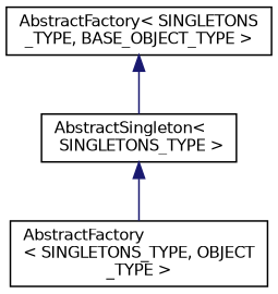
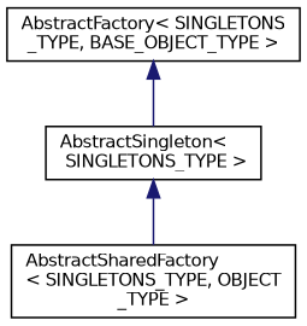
  digraph {
    fontname="DejaVu Sans"
    rankdir=TB
    node [color=black fillcolor=white fontname="DejaVu Sans" fontsize=10 shape=record style=filled]
    edge [color=midnightblue dir=back fontname="DejaVu Sans" fontsize=10 labelfontname=Helvetica labelfontsize=10 style=solid]
    n1 [height=0.2 label="AbstractSingleton\<\l SINGLETONS_TYPE \>" width=0.4]
-   n2 [height=0.2 label="AbstractFactory\l\< SINGLETONS_TYPE, OBJECT\l_TYPE \>" width=0.4]
+   n2 [height=0.2 label="AbstractSharedFactory\l\< SINGLETONS_TYPE, OBJECT\l_TYPE \>" width=0.4]
    n3 [height=0.2 label="AbstractFactory\< SINGLETONS\l_TYPE, BASE_OBJECT_TYPE \>" width=0.4]
    n1 -> n2
    n3 -> n1
  }
